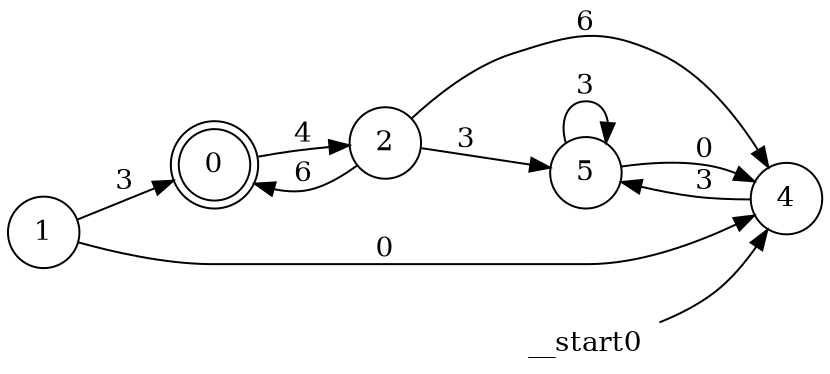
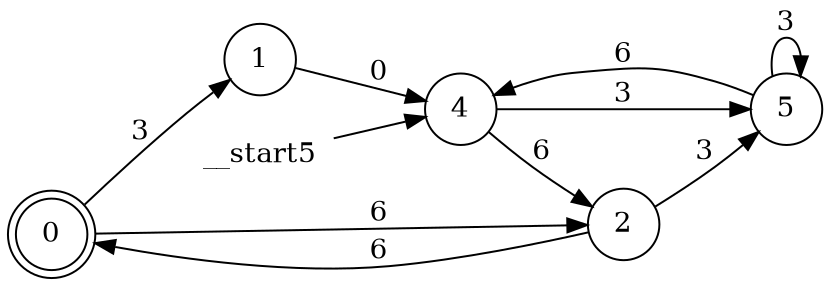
  digraph {
    rankdir=LR
    node [shape=circle]
    n1 [label=0 shape=doublecircle]
    n2 [label=1]
    n3 [label=2]
    n4 [label=4]
    n5 [label=5]
-   __start0 [height=0 shape=none width=0]
-   n2 -> n1 [label=3]
-   n1 -> n3 [label=4]
+   __start0 [height=0 shape=none width=0 label=__start5]
+   n1 -> n2 [label=3]
+   n1 -> n3 [label=6]
    n2 -> n4 [label=0]
    n3 -> n1 [label=6]
    n3 -> n5 [label=3]
-   n3 -> n4 [label=6]
+   n4 -> n3 [label=6]
    n4 -> n5 [label=3]
-   n5 -> n4 [label=0]
+   n5 -> n4 [label=6]
    n5 -> n5 [label=3]
    __start0 -> n4
  }
